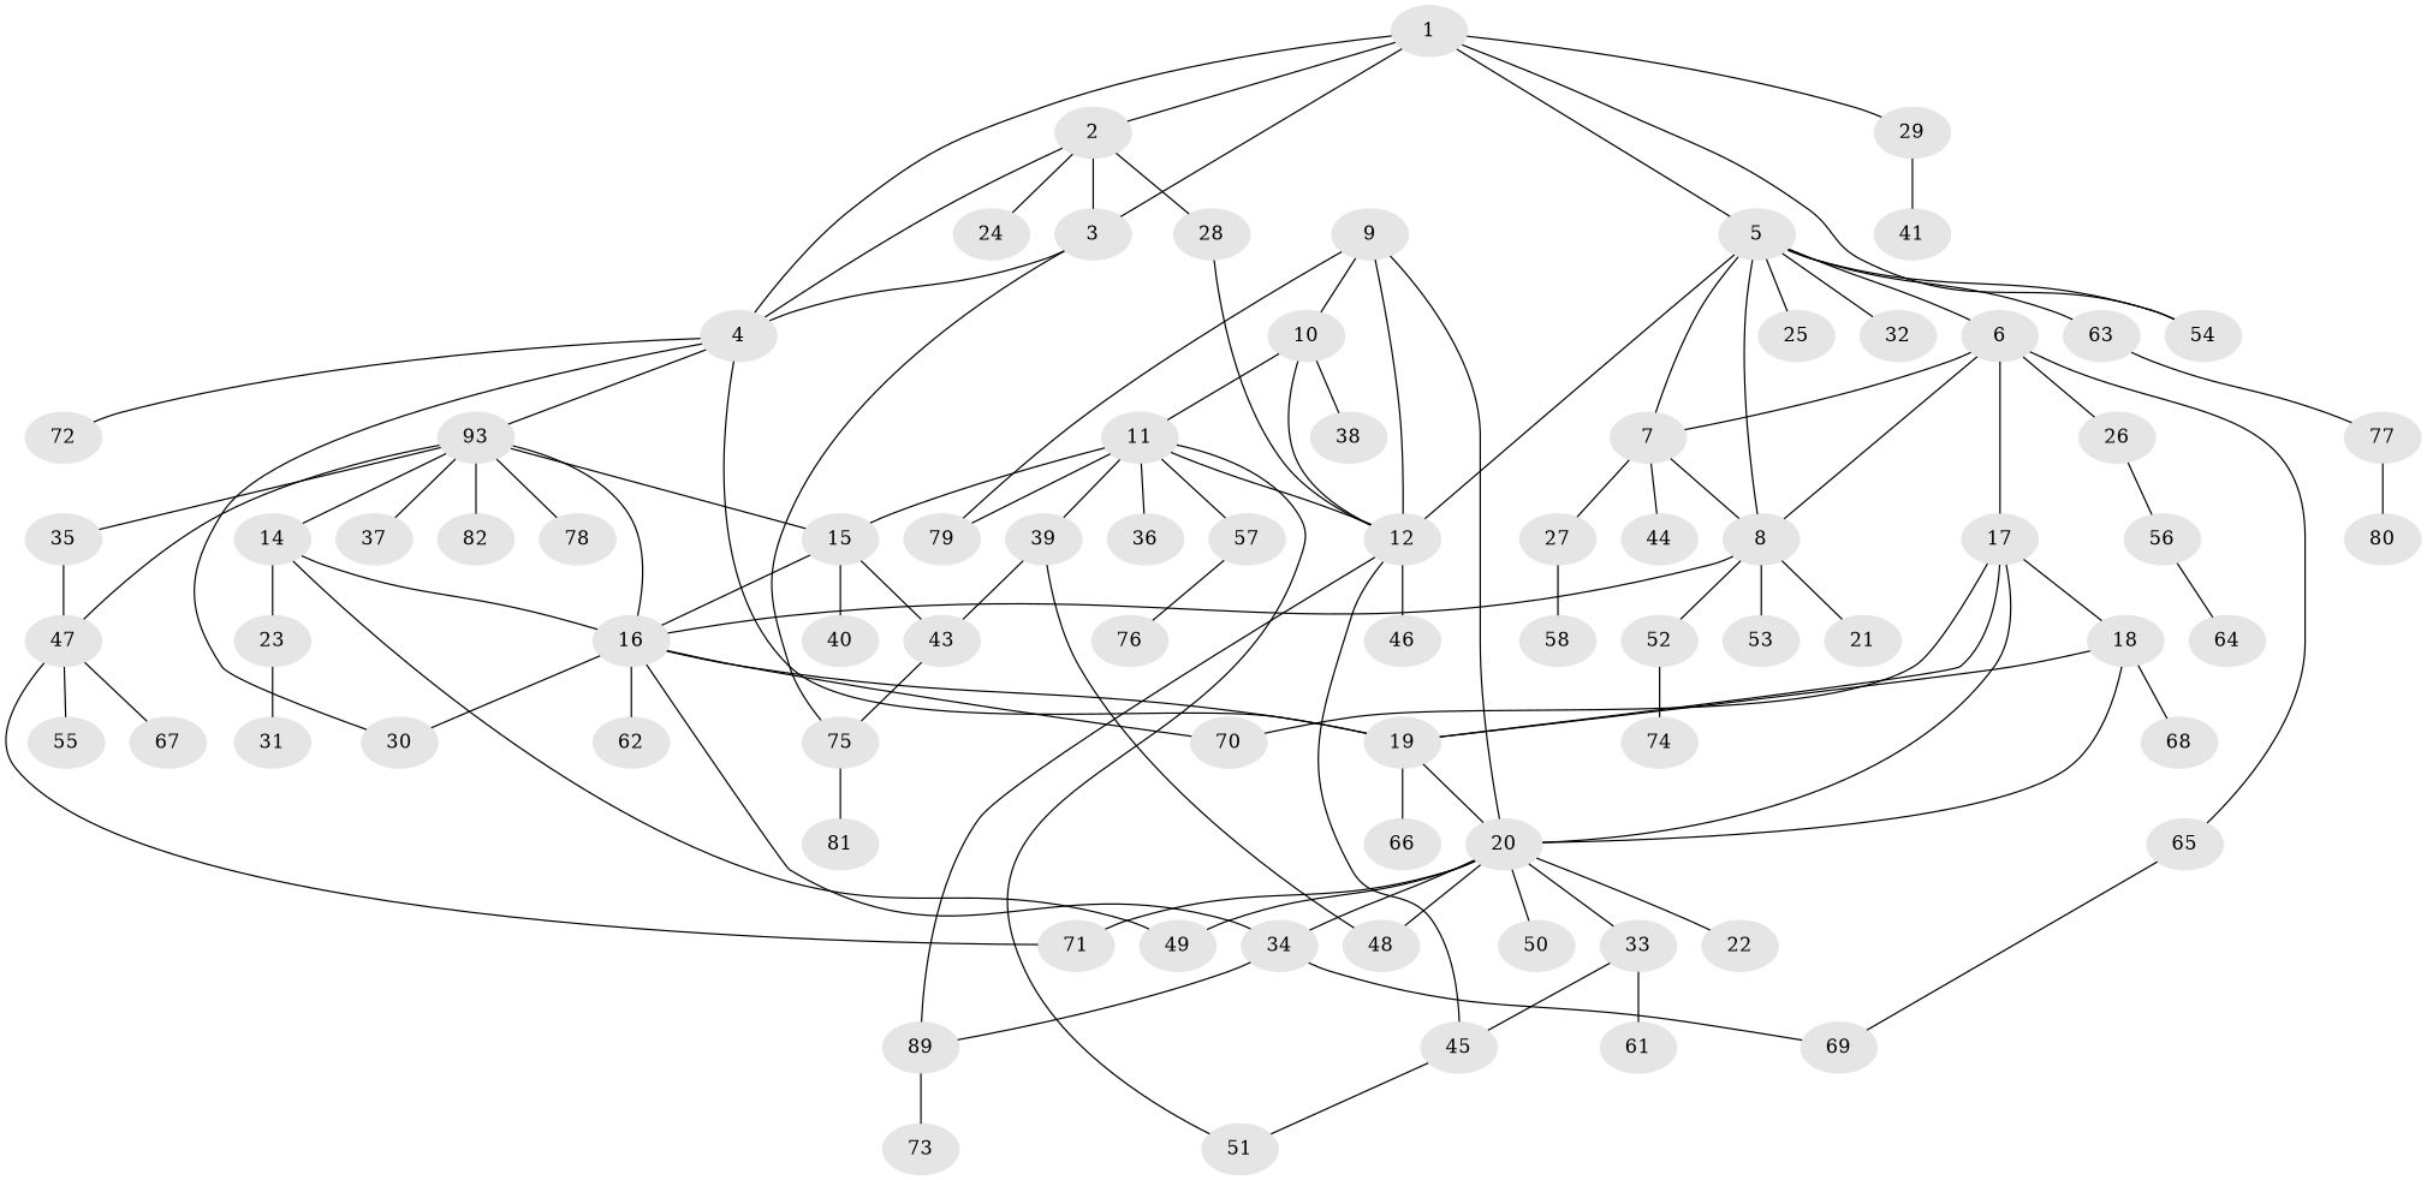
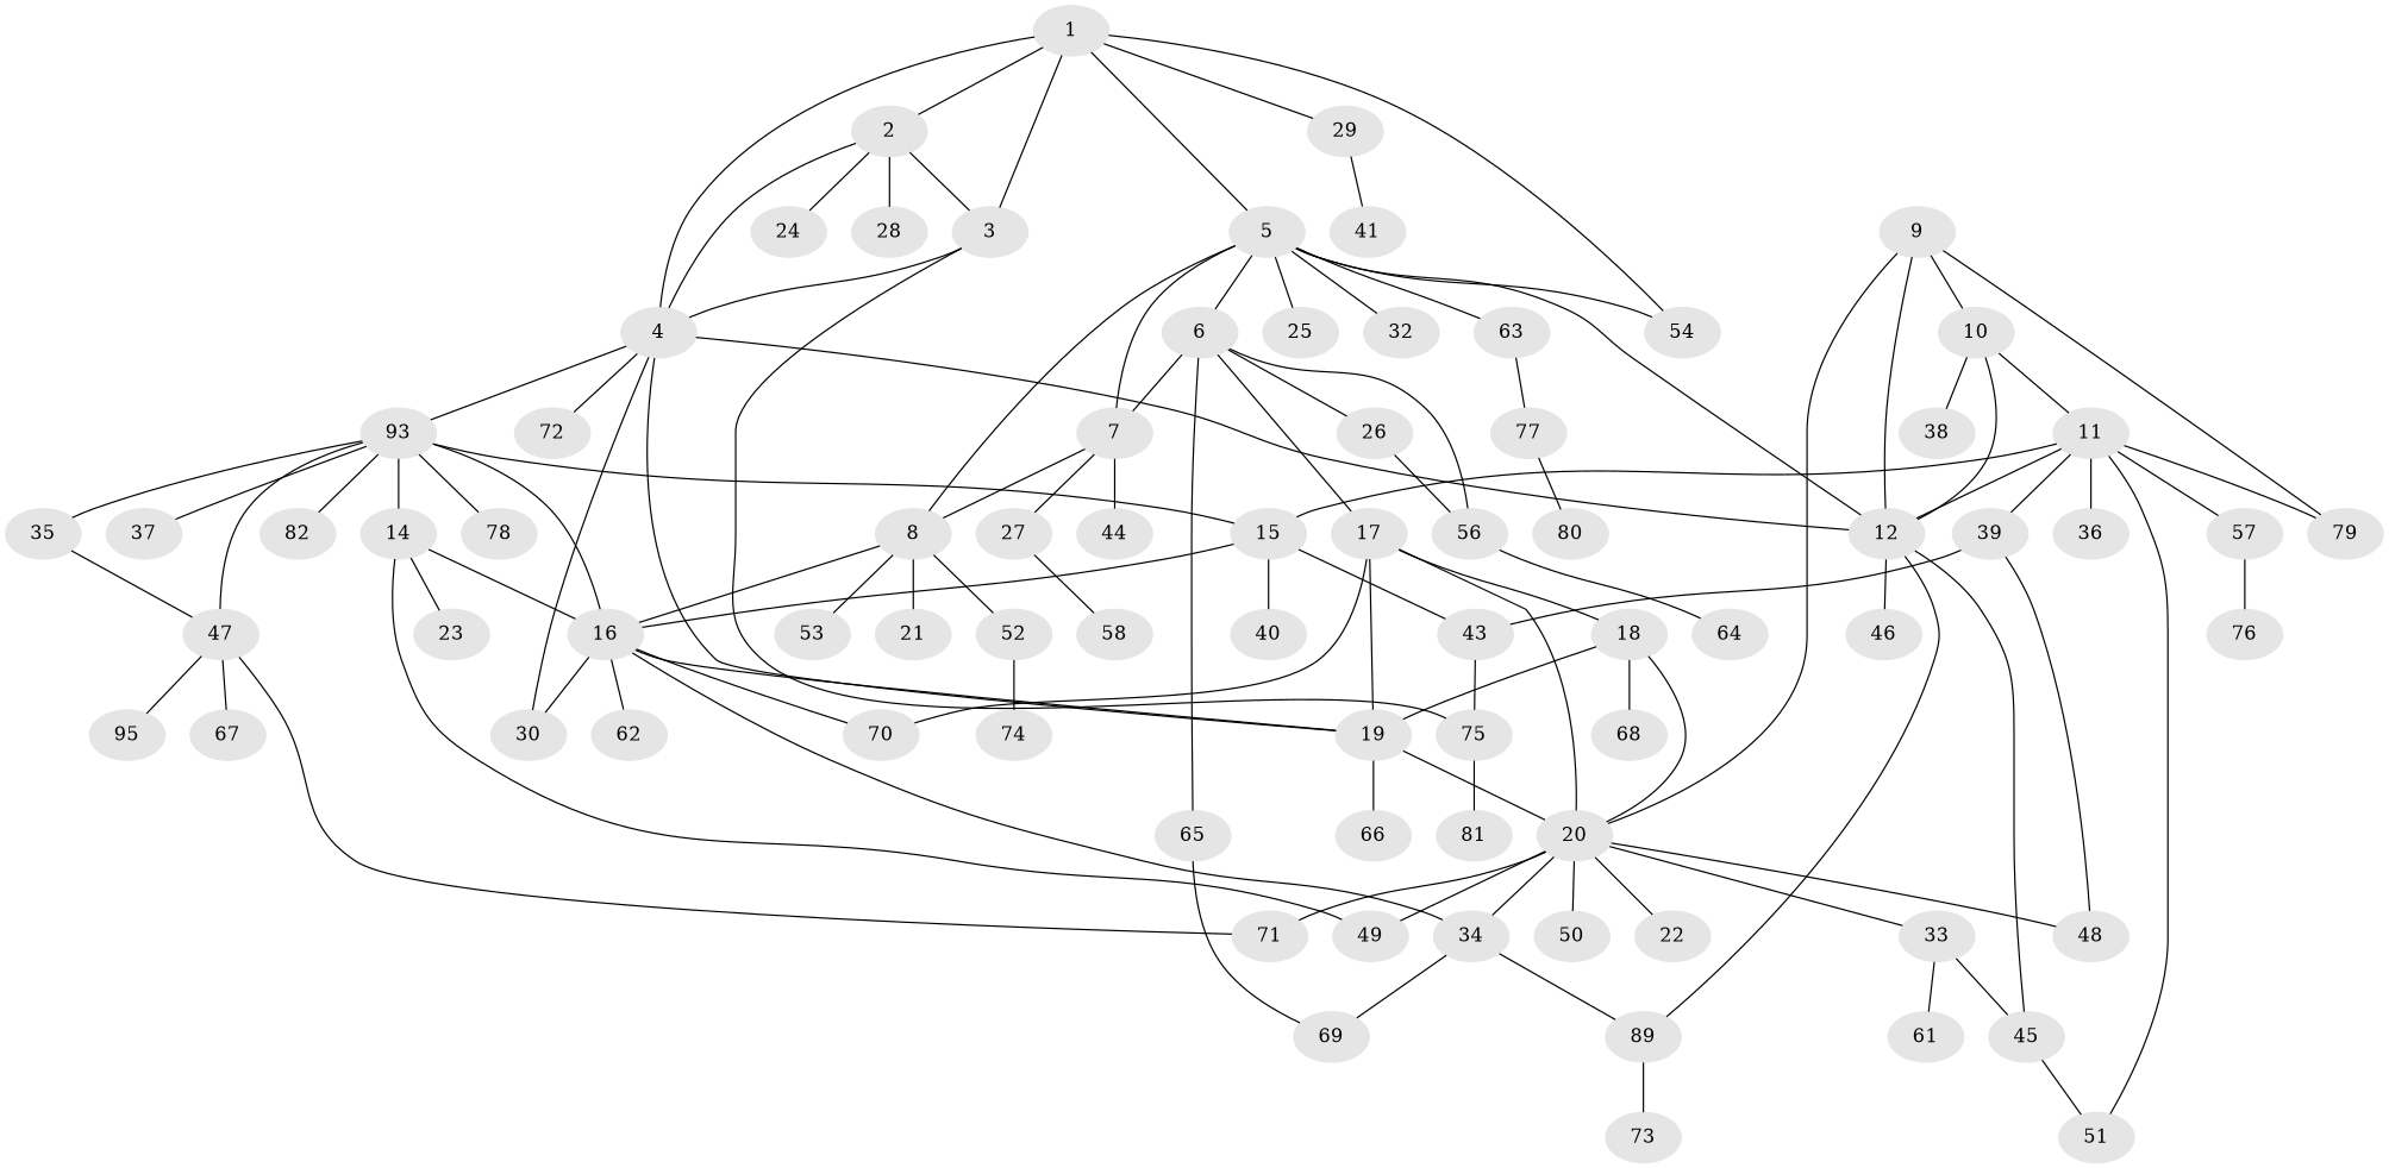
  graph {
    node [color=gray90 style=filled]
    1
    2
    3
    4
    5
    29
    54
    24
    28
    75
    12
    n12 [label=93]
    19
    30
    72
    6
    7
    8
    25
    32
    63
    41
    81
    45
    46
    n26 [label=89]
    47
    16
    15
    14
    35
    37
    n33 [label=82]
    78
    20
    66
    71
-   55
+   55 [label=95]
    67
    17
    26
    65
    27
    44
    21
    52
    53
    77
    70
    18
    56
    69
    58
    34
    62
    74
    9
    10
    79
    11
    38
    36
    39
    51
    57
    49
    22
    33
    48
    50
    40
    43
    76
    73
    23
-   31
    68
    61
    64
    80
    1 -- 2
    1 -- 3
    1 -- 4
    1 -- 5
    1 -- 29
    1 -- 54
    2 -- 3
    2 -- 4
    2 -- 24
    2 -- 28
    3 -- 4
    3 -- 75
-   28 -- 12
+   4 -- 12
    4 -- n12
    4 -- 19
    4 -- 30
    4 -- 72
    5 -- 54
    5 -- 12
    5 -- 6
    5 -- 7
    5 -- 8
    5 -- 25
    5 -- 32
    5 -- 63
    29 -- 41
    75 -- 81
    12 -- 45
    12 -- 46
    12 -- n26
    n12 -- 47
    n12 -- 16
    n12 -- 15
    n12 -- 14
    n12 -- 35
    n12 -- 37
    n12 -- n33
    n12 -- 78
    19 -- 20
    19 -- 66
    6 -- 7
-   6 -- 8
+   6 -- 56
    6 -- 17
    6 -- 26
    6 -- 65
    7 -- 8
    7 -- 27
    7 -- 44
    8 -- 16
    8 -- 21
    8 -- 52
    8 -- 53
    63 -- 77
    45 -- 51
    n26 -- 73
    47 -- 71
    47 -- 55
    47 -- 67
    16 -- 19
    16 -- 30
    16 -- 70
    16 -- 34
    16 -- 62
    15 -- 16
    15 -- 40
    15 -- 43
    14 -- 16
    14 -- 49
    14 -- 23
    35 -- 47
    20 -- 71
    20 -- 34
    20 -- 49
    20 -- 22
    20 -- 33
    20 -- 48
    20 -- 50
    17 -- 19
    17 -- 20
    17 -- 70
    17 -- 18
    26 -- 56
    65 -- 69
    27 -- 58
    52 -- 74
    77 -- 80
    18 -- 19
    18 -- 20
    18 -- 68
    56 -- 64
    34 -- n26
    34 -- 69
    9 -- 12
    9 -- 20
    9 -- 10
    9 -- 79
    10 -- 12
    10 -- 11
    10 -- 38
    11 -- 12
    11 -- 15
    11 -- 79
    11 -- 36
    11 -- 39
    11 -- 51
    11 -- 57
    39 -- 48
    39 -- 43
    57 -- 76
    33 -- 45
    33 -- 61
    43 -- 75
-   23 -- 31
  }
